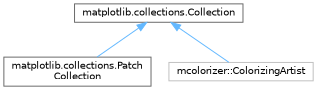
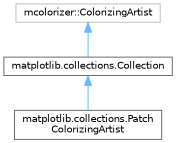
  digraph {
    node [color=gray40 fillcolor=white fontname=Helvetica fontsize=10 shape=box style=filled]
    edge [color=steelblue1 dir=back fontname=Helvetica fontsize=10 labelfontname=Helvetica labelfontsize=10 style=solid]
-   n1 [height=0.2 label="matplotlib.collections.Patch\lCollection" width=0.4]
+   n1 [height=0.2 label="matplotlib.collections.Patch\lColorizingArtist" width=0.4]
    n2 [height=0.2 label="matplotlib.collections.Collection" width=0.4]
    n3 [color=grey75 height=0.2 label="mcolorizer::ColorizingArtist" width=0.4]
    n2 -> n1
-   n2 -> n3
+   n3 -> n2
  }
